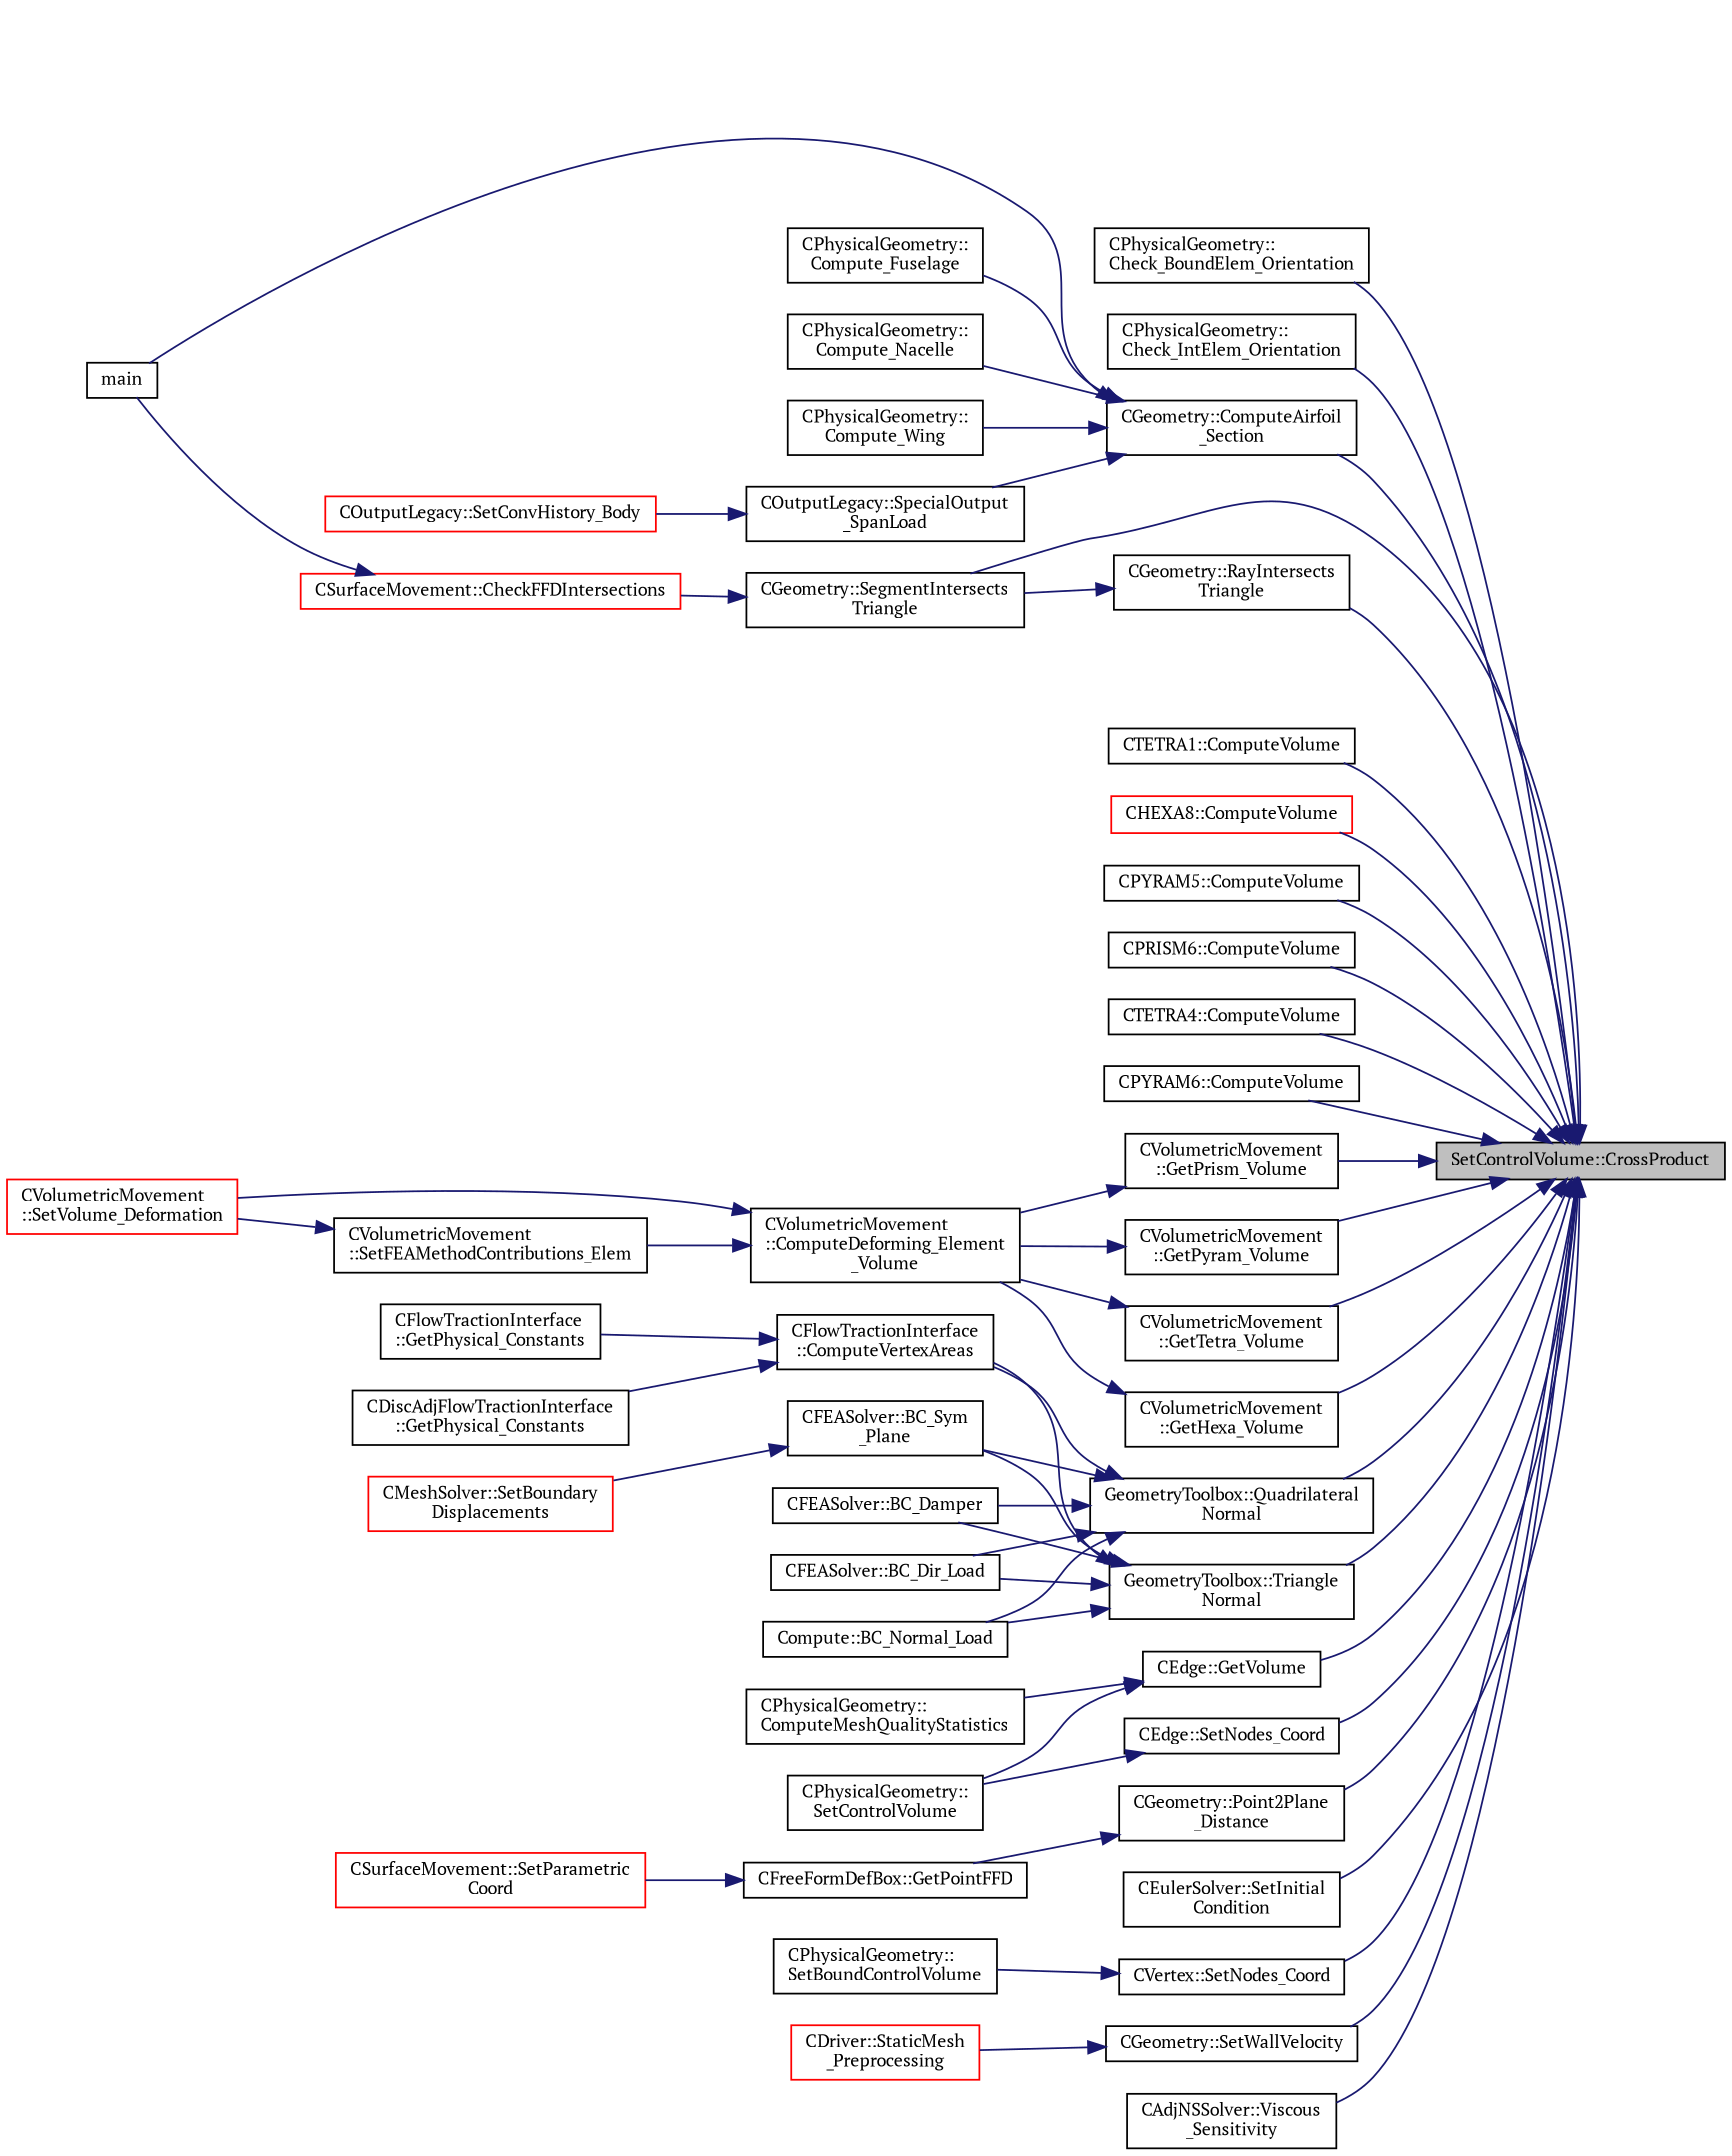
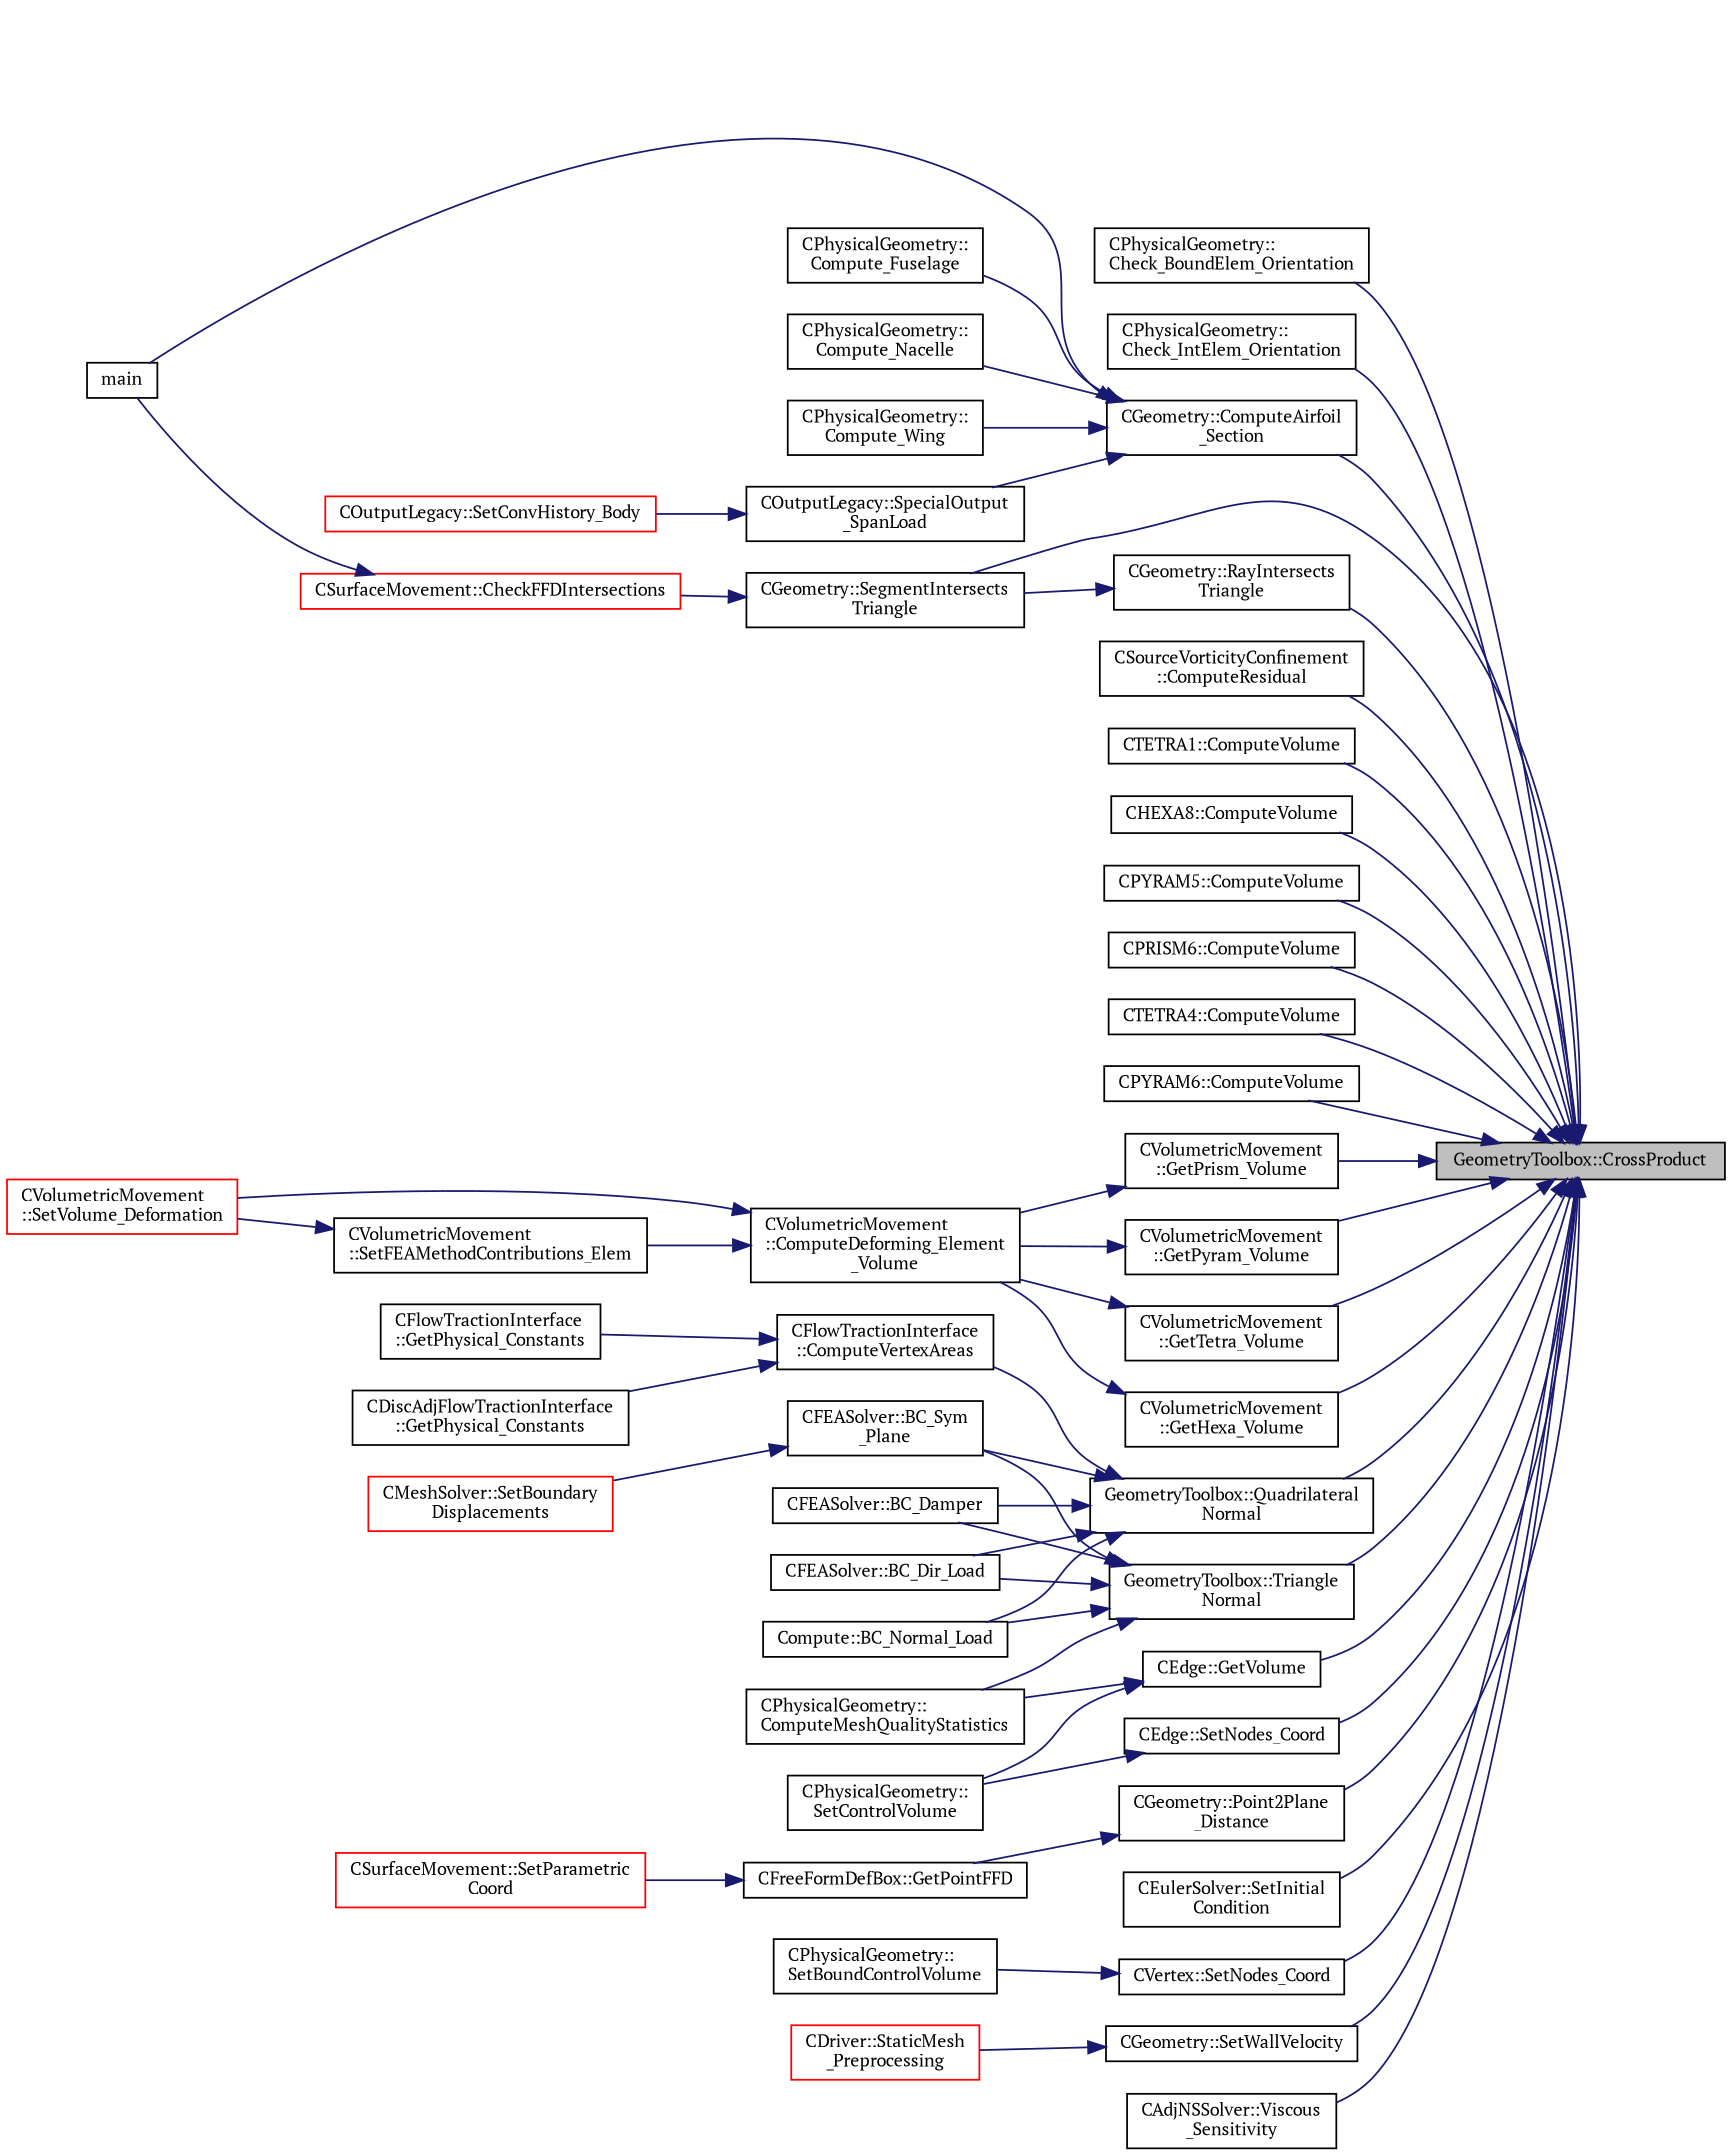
  digraph {
    fontname="PT Serif"
    rankdir=RL
    node [color=black fillcolor=white fontname="PT Serif" fontsize=10 shape=record style=filled]
    edge [color=midnightblue dir=back fontname="PT Serif" fontsize=10 labelfontname=Helvetica labelfontsize=10 style=solid]
-   n1 [fillcolor=grey75 fontcolor=black height=0.2 label="SetControlVolume::CrossProduct" width=0.4]
+   n1 [fillcolor=grey75 fontcolor=black height=0.2 label="GeometryToolbox::CrossProduct" width=0.4]
    n2 [height=0.2 label="CPhysicalGeometry::\lCheck_BoundElem_Orientation" width=0.4]
    n3 [height=0.2 label="CPhysicalGeometry::\lCheck_IntElem_Orientation" width=0.4]
    n4 [height=0.2 label="CGeometry::ComputeAirfoil\l_Section" width=0.4]
+   n5 [height=0.2 label="CSourceVorticityConfinement\l::ComputeResidual" width=0.4]
    n6 [height=0.2 label="CTETRA1::ComputeVolume" width=0.4]
-   n7 [color=red height=0.2 label="CHEXA8::ComputeVolume" width=0.4]
+   n7 [height=0.2 label="CHEXA8::ComputeVolume" width=0.4]
    n8 [height=0.2 label="CPYRAM5::ComputeVolume" width=0.4]
    n9 [height=0.2 label="CPRISM6::ComputeVolume" width=0.4]
    n10 [height=0.2 label="CTETRA4::ComputeVolume" width=0.4]
    n11 [height=0.2 label="CPYRAM6::ComputeVolume" width=0.4]
    n12 [height=0.2 label="CVolumetricMovement\l::GetHexa_Volume" width=0.4]
    n13 [height=0.2 label="CVolumetricMovement\l::GetPrism_Volume" width=0.4]
    n14 [height=0.2 label="CVolumetricMovement\l::GetPyram_Volume" width=0.4]
    n15 [height=0.2 label="CVolumetricMovement\l::GetTetra_Volume" width=0.4]
    n16 [height=0.2 label="CEdge::GetVolume" width=0.4]
    n17 [height=0.2 label="CGeometry::Point2Plane\l_Distance" width=0.4]
    n18 [height=0.2 label="GeometryToolbox::Quadrilateral\lNormal" width=0.4]
    n19 [height=0.2 label="CGeometry::RayIntersects\lTriangle" width=0.4]
    n20 [height=0.2 label="CGeometry::SegmentIntersects\lTriangle" width=0.4]
    n21 [height=0.2 label="CEulerSolver::SetInitial\lCondition" width=0.4]
    n22 [height=0.2 label="CVertex::SetNodes_Coord" width=0.4]
    n23 [height=0.2 label="CEdge::SetNodes_Coord" width=0.4]
    n24 [height=0.2 label="CGeometry::SetWallVelocity" width=0.4]
    n25 [height=0.2 label="GeometryToolbox::Triangle\lNormal" width=0.4]
    n26 [height=0.2 label="CAdjNSSolver::Viscous\l_Sensitivity" width=0.4]
    n27 [height=0.2 label="CPhysicalGeometry::\lCompute_Fuselage" width=0.4]
    n28 [height=0.2 label="CPhysicalGeometry::\lCompute_Nacelle" width=0.4]
    n29 [height=0.2 label="CPhysicalGeometry::\lCompute_Wing" width=0.4]
    n30 [height=0.2 label=main width=0.4]
    n31 [height=0.2 label="COutputLegacy::SpecialOutput\l_SpanLoad" width=0.4]
    n32 [height=0.2 label="CVolumetricMovement\l::ComputeDeforming_Element\l_Volume" width=0.4]
    n33 [height=0.2 label="CPhysicalGeometry::\lComputeMeshQualityStatistics" width=0.4]
    n34 [height=0.2 label="CPhysicalGeometry::\lSetControlVolume" width=0.4]
    n35 [height=0.2 label="CFreeFormDefBox::GetPointFFD" width=0.4]
    n36 [height=0.2 label="CFEASolver::BC_Damper" width=0.4]
    n37 [height=0.2 label="CFEASolver::BC_Dir_Load" width=0.4]
    n38 [height=0.2 label="Compute::BC_Normal_Load" width=0.4]
    n39 [height=0.2 label="CFEASolver::BC_Sym\l_Plane" width=0.4]
    n40 [height=0.2 label="CFlowTractionInterface\l::ComputeVertexAreas" width=0.4]
    n41 [color=red height=0.2 label="CSurfaceMovement::CheckFFDIntersections" width=0.4]
    n42 [height=0.2 label="CPhysicalGeometry::\lSetBoundControlVolume" width=0.4]
    n43 [color=red height=0.2 label="CDriver::StaticMesh\l_Preprocessing" width=0.4]
    n44 [color=red height=0.2 label="COutputLegacy::SetConvHistory_Body" width=0.4]
    n45 [height=0.2 label="CVolumetricMovement\l::SetFEAMethodContributions_Elem" width=0.4]
    n46 [color=red height=0.2 label="CVolumetricMovement\l::SetVolume_Deformation" width=0.4]
    n47 [color=red height=0.2 label="CSurfaceMovement::SetParametric\lCoord" width=0.4]
    n48 [color=red height=0.2 label="CMeshSolver::SetBoundary\lDisplacements" width=0.4]
    n49 [height=0.2 label="CDiscAdjFlowTractionInterface\l::GetPhysical_Constants" width=0.4]
    n50 [height=0.2 label="CFlowTractionInterface\l::GetPhysical_Constants" width=0.4]
    n1 -> n2
    n1 -> n3
    n1 -> n4
+   n1 -> n5
    n1 -> n6
    n1 -> n7
    n1 -> n8
    n1 -> n9
    n1 -> n10
    n1 -> n11
    n1 -> n12
    n1 -> n13
    n1 -> n14
    n1 -> n15
    n1 -> n16
    n1 -> n17
    n1 -> n18
    n1 -> n19
    n1 -> n20
    n1 -> n21
    n1 -> n22
    n1 -> n23
    n1 -> n24
    n1 -> n25
    n1 -> n26
    n4 -> n27
    n4 -> n28
    n4 -> n29
    n4 -> n30
    n4 -> n31
    n12 -> n32
    n13 -> n32
    n14 -> n32
    n15 -> n32
    n16 -> n33
    n16 -> n34
    n17 -> n35
    n18 -> n36
    n18 -> n37
    n18 -> n38
    n18 -> n39
    n18 -> n40
    n19 -> n20
    n20 -> n41
    n22 -> n42
    n23 -> n34
    n24 -> n43
    n25 -> n36
    n25 -> n37
    n25 -> n38
    n25 -> n39
-   n25 -> n40
+   n25 -> n33
    n31 -> n44
    n32 -> n45
    n32 -> n46
    n35 -> n47
    n39 -> n48
    n40 -> n49
    n40 -> n50
    n41 -> n30
    n45 -> n46
  }
